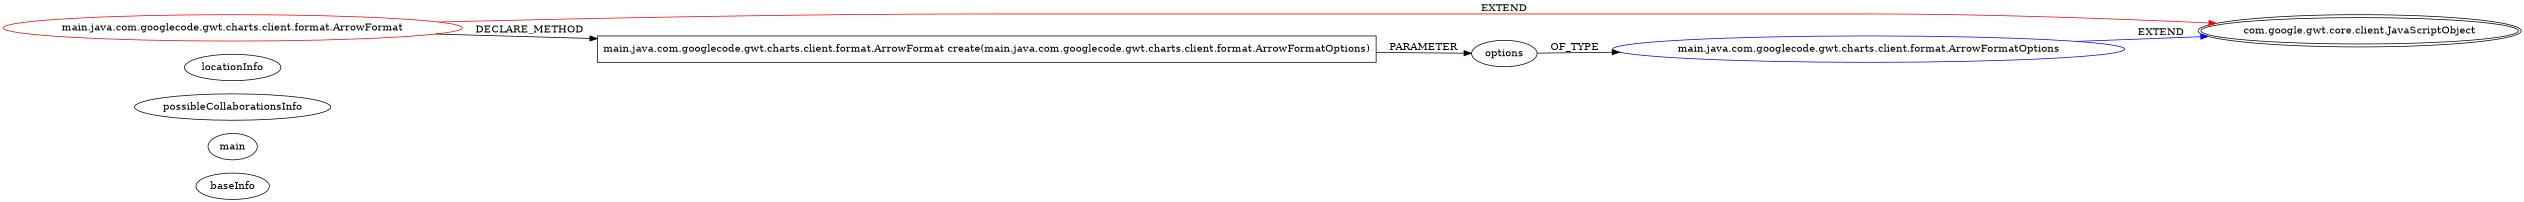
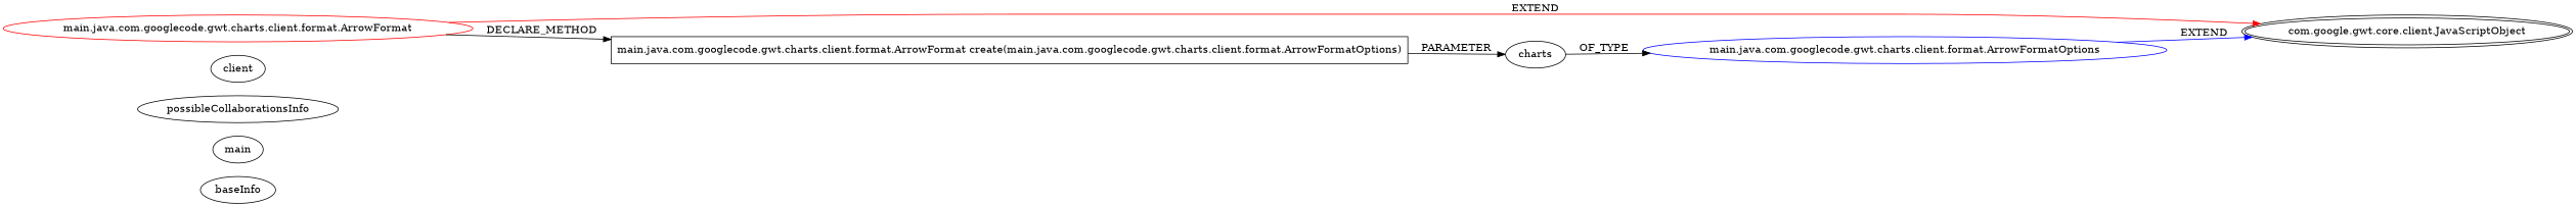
  digraph {
    rankdir=LR
    baseInfo [category=extension_graph graphId=3258 isAnonymous=false possibleRelation=true]
    n2 [0="com.google.gwt.core.client.JavaScriptObject" label=main]
    possibleCollaborationsInfo [0="3258~CLIENT_METHOD_DECLARATION-PARAMETER_DECLARATION-~com.google.gwt.core.client.JavaScriptObject ~com.google.gwt.core.client.JavaScriptObject ~false~false"]
-   locationInfo [contextSignature=ArrowFormat filePath="/jnorthrup-gwt-charts/gwt-charts-master/gwt-charts/src/main/java/com/googlecode/gwt/charts/client/format/ArrowFormat.java" graphId=3258 projectName="jnorthrup-gwt-charts"]
+   locationInfo [contextSignature=ArrowFormat filePath="/jnorthrup-gwt-charts/gwt-charts-master/gwt-charts/src/main/java/com/googlecode/gwt/charts/client/format/ArrowFormat.java" graphId=3258 projectName="jnorthrup-gwt-charts" label=client]
    n5 [color=red isFrameworkType=false label="main.java.com.googlecode.gwt.charts.client.format.ArrowFormat" vertexType=ROOT_CLIENT_CLASS_DECLARATION]
    n6 [isFrameworkType=true label="com.google.gwt.core.client.JavaScriptObject" peripheries=2 vertexType=FRAMEWORK_CLASS_TYPE]
    n7 [isFrameworkType=false label="main.java.com.googlecode.gwt.charts.client.format.ArrowFormat create(main.java.com.googlecode.gwt.charts.client.format.ArrowFormatOptions)" shape=box vertexType=CLIENT_METHOD_DECLARATION]
-   n8 [isFrameworkType=false label=options vertexType=PARAMETER_DECLARATION]
+   n8 [isFrameworkType=false label=charts vertexType=PARAMETER_DECLARATION]
    n9 [color=blue isFrameworkType=false label="main.java.com.googlecode.gwt.charts.client.format.ArrowFormatOptions" vertexType=REFERENCE_CLIENT_CLASS_DECLARATION]
    n5 -> n6 [color=red label=EXTEND]
    n5 -> n7 [label=DECLARE_METHOD]
    n7 -> n8 [label=PARAMETER]
    n8 -> n9 [label=OF_TYPE]
    n9 -> n6 [color=blue label=EXTEND]
  }
